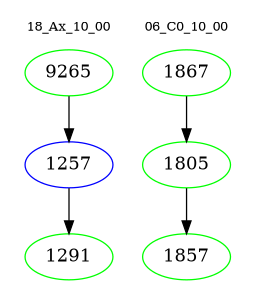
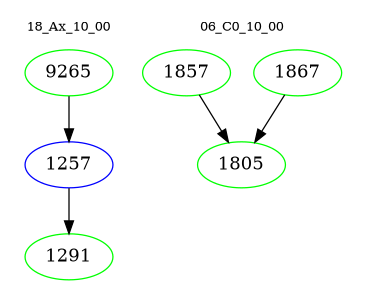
  digraph {
    node [color=green]
    edge [color=black]
    n1 [label=9265]
    n2 [color=blue label=1257]
    n3 [label=1291]
    n4 [label=1867]
    n5 [label=1805]
    n6 [label=1857]
    subgraph cluster_1 {
      color=white
      fontsize=10
      label="18_Ax_10_00"
      n1
      n2
      n3
    }
    subgraph cluster_2 {
      color=white
      fontsize=10
      label="06_C0_10_00"
      n4
      n5
      n6
    }
    n1 -> n2
    n2 -> n3
    n4 -> n5
-   n5 -> n6
+   n6 -> n5
  }
